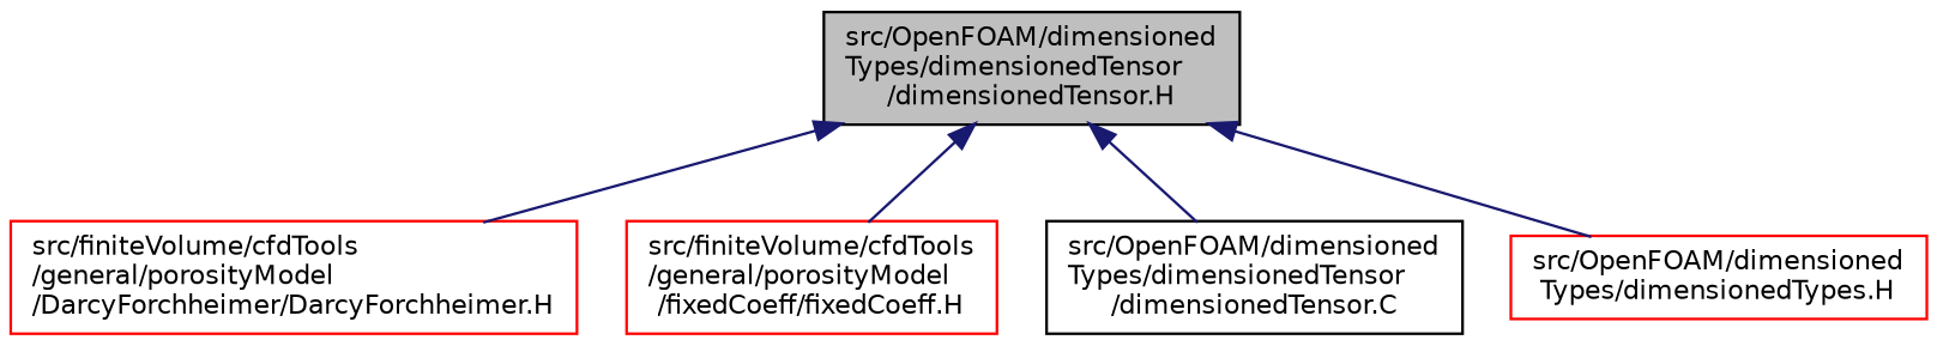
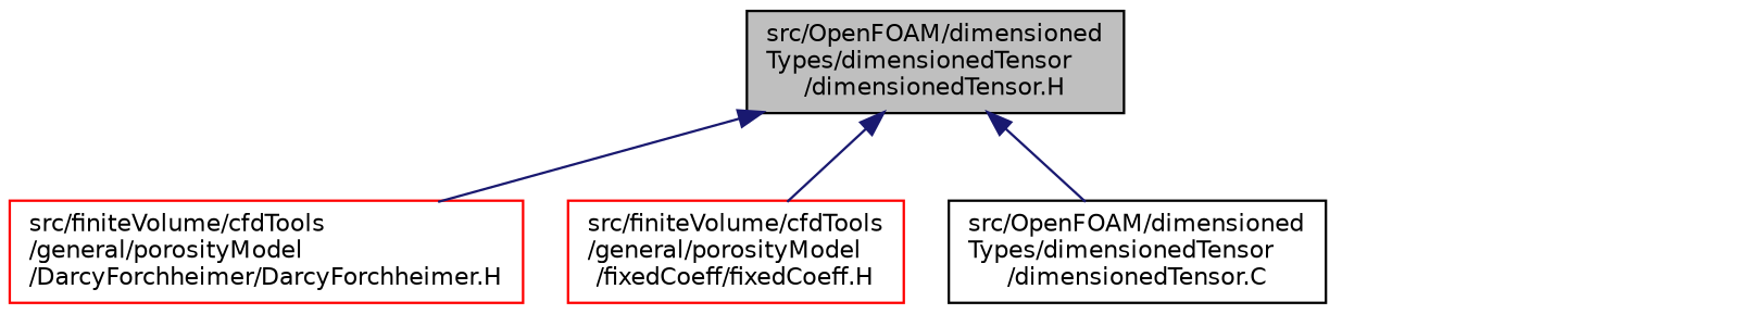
  digraph {
    node [color=red fontname=Helvetica fontsize=10 shape=record]
    edge [color=midnightblue dir=back fontname=Helvetica fontsize=10 labelfontname=Helvetica labelfontsize=10 style=solid]
    n1 [color=black fillcolor=grey75 fontcolor=black height=0.2 label="src/OpenFOAM/dimensioned\lTypes/dimensionedTensor\l/dimensionedTensor.H" style=filled width=0.4]
    n2 [height=0.2 label="src/finiteVolume/cfdTools\l/general/porosityModel\l/DarcyForchheimer/DarcyForchheimer.H" width=0.4]
    n3 [height=0.2 label="src/finiteVolume/cfdTools\l/general/porosityModel\l/fixedCoeff/fixedCoeff.H" width=0.4]
    n4 [color=black height=0.2 label="src/OpenFOAM/dimensioned\lTypes/dimensionedTensor\l/dimensionedTensor.C" width=0.4]
-   n5 [height=0.2 label="src/OpenFOAM/dimensioned\lTypes/dimensionedTypes.H" width=0.4]
    n1 -> n2
    n1 -> n3
    n1 -> n4
-   n1 -> n5
  }
